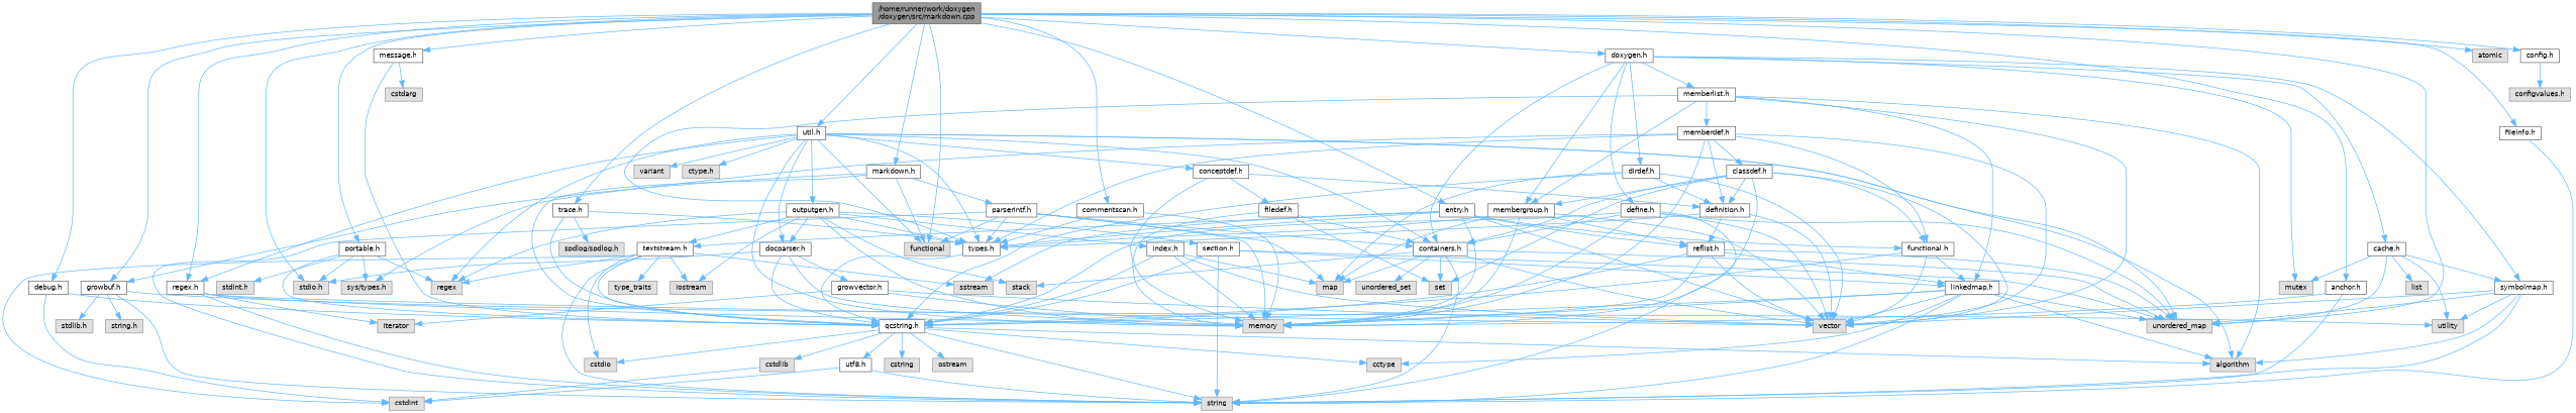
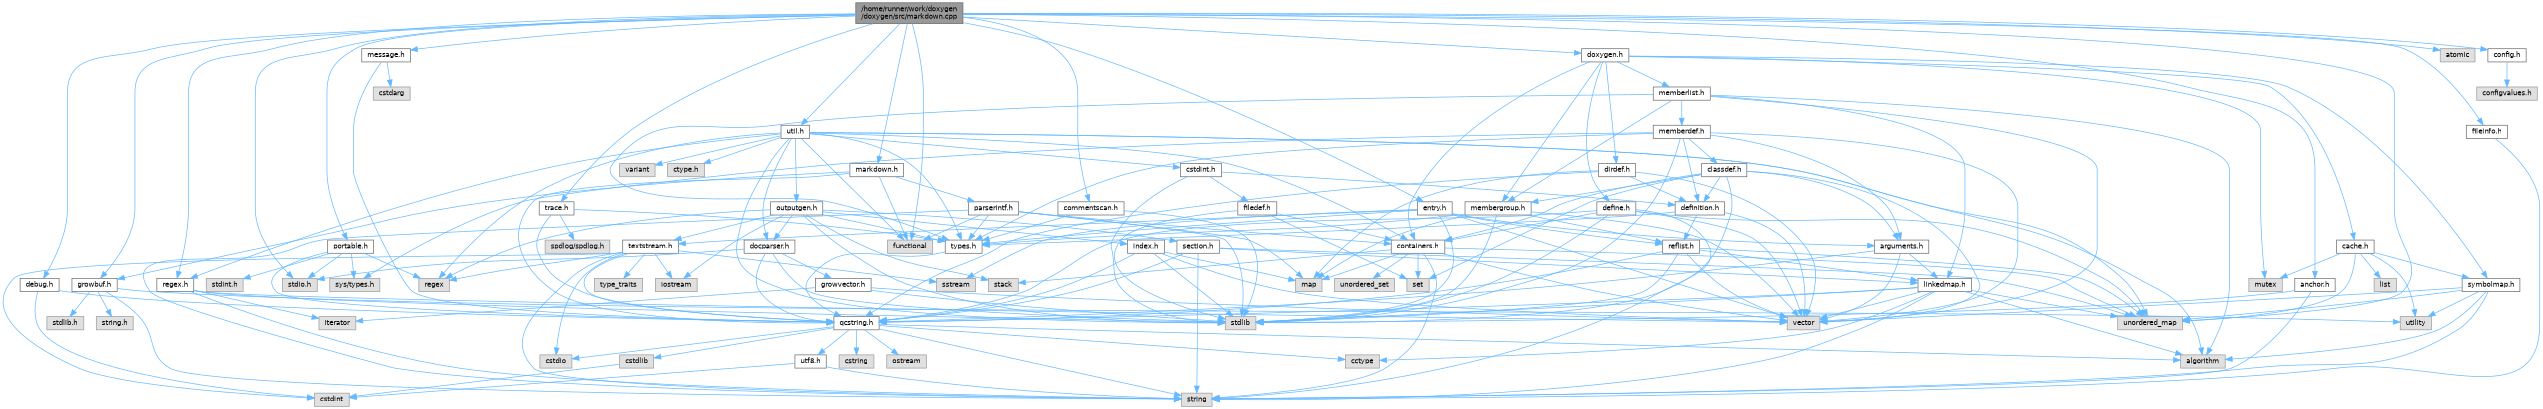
  digraph {
    node [color=grey40 fillcolor=white fontname=Helvetica fontsize=10 shape=box style=filled]
    edge [color=steelblue1 fontname=Helvetica fontsize=10 labelfontname=Helvetica labelfontsize=10 style=solid]
    n1 [color=gray40 fillcolor=grey60 fontcolor=black height=0.2 label="/home/runner/work/doxygen\l/doxygen/src/markdown.cpp" width=0.4]
    n2 [color=grey60 fillcolor="#E0E0E0" height=0.2 label="stdio.h" width=0.4]
    n3 [color=grey60 fillcolor="#E0E0E0" height=0.2 label=unordered_map width=0.4]
    n4 [color=grey60 fillcolor="#E0E0E0" height=0.2 label=functional width=0.4]
    n5 [color=grey60 fillcolor="#E0E0E0" height=0.2 label=atomic width=0.4]
    n6 [height=0.2 label="markdown.h" width=0.4]
    n7 [height=0.2 label="growbuf.h" width=0.4]
    n8 [height=0.2 label="debug.h" width=0.4]
    n9 [height=0.2 label="util.h" width=0.4]
    n10 [height=0.2 label="regex.h" width=0.4]
    n11 [height=0.2 label="doxygen.h" width=0.4]
    n12 [height=0.2 label="commentscan.h" width=0.4]
    n13 [height=0.2 label="entry.h" width=0.4]
    n14 [height=0.2 label="config.h" width=0.4]
    n15 [height=0.2 label="message.h" width=0.4]
    n16 [height=0.2 label="portable.h" width=0.4]
    n17 [height=0.2 label="fileinfo.h" width=0.4]
    n18 [height=0.2 label="trace.h" width=0.4]
    n19 [height=0.2 label="anchor.h" width=0.4]
    n20 [height=0.2 label="qcstring.h" width=0.4]
    n21 [height=0.2 label="parserintf.h" width=0.4]
    n22 [color=grey60 fillcolor="#E0E0E0" height=0.2 label=string width=0.4]
    n23 [color=grey60 fillcolor="#E0E0E0" height=0.2 label=utility width=0.4]
    n24 [color=grey60 fillcolor="#E0E0E0" height=0.2 label="stdlib.h" width=0.4]
    n25 [color=grey60 fillcolor="#E0E0E0" height=0.2 label="string.h" width=0.4]
    n26 [color=grey60 fillcolor="#E0E0E0" height=0.2 label=cstdint width=0.4]
    n27 [color=grey60 fillcolor="#E0E0E0" height=0.2 label=algorithm width=0.4]
-   n28 [color=grey60 fillcolor="#E0E0E0" height=0.2 label=memory width=0.4]
+   n28 [color=grey60 fillcolor="#E0E0E0" height=0.2 label=stdlib width=0.4]
    n29 [height=0.2 label="types.h" width=0.4]
    n30 [height=0.2 label="containers.h" width=0.4]
    n31 [color=grey60 fillcolor="#E0E0E0" height=0.2 label=regex width=0.4]
    n32 [color=grey60 fillcolor="#E0E0E0" height=0.2 label=variant width=0.4]
    n33 [color=grey60 fillcolor="#E0E0E0" height=0.2 label="ctype.h" width=0.4]
    n34 [height=0.2 label="docparser.h" width=0.4]
    n35 [height=0.2 label="outputgen.h" width=0.4]
-   n36 [height=0.2 label="conceptdef.h" width=0.4]
+   n36 [height=0.2 label="cstdint.h" width=0.4]
    n37 [color=grey60 fillcolor="#E0E0E0" height=0.2 label=vector width=0.4]
    n38 [color=grey60 fillcolor="#E0E0E0" height=0.2 label=iterator width=0.4]
    n39 [height=0.2 label="memberlist.h" width=0.4]
    n40 [height=0.2 label="membergroup.h" width=0.4]
    n41 [color=grey60 fillcolor="#E0E0E0" height=0.2 label=mutex width=0.4]
    n42 [height=0.2 label="dirdef.h" width=0.4]
    n43 [height=0.2 label="define.h" width=0.4]
    n44 [height=0.2 label="cache.h" width=0.4]
    n45 [height=0.2 label="symbolmap.h" width=0.4]
    n46 [height=0.2 label="textstream.h" width=0.4]
    n47 [color=grey60 fillcolor="#E0E0E0" height=0.2 label=sstream width=0.4]
    n48 [height=0.2 label="reflist.h" width=0.4]
-   n49 [height=0.2 label="functional.h" width=0.4]
+   n49 [height=0.2 label="arguments.h" width=0.4]
    n50 [color=grey60 fillcolor="#E0E0E0" height=0.2 label="configvalues.h" width=0.4]
    n51 [color=grey60 fillcolor="#E0E0E0" height=0.2 label=cstdarg width=0.4]
    n52 [color=grey60 fillcolor="#E0E0E0" height=0.2 label="sys/types.h" width=0.4]
    n53 [color=grey60 fillcolor="#E0E0E0" height=0.2 label="stdint.h" width=0.4]
    n54 [color=grey60 fillcolor="#E0E0E0" height=0.2 label="spdlog/spdlog.h" width=0.4]
    n55 [color=grey60 fillcolor="#E0E0E0" height=0.2 label=cctype width=0.4]
    n56 [color=grey60 fillcolor="#E0E0E0" height=0.2 label=cstring width=0.4]
    n57 [color=grey60 fillcolor="#E0E0E0" height=0.2 label=cstdio width=0.4]
    n58 [color=grey60 fillcolor="#E0E0E0" height=0.2 label=cstdlib width=0.4]
    n59 [color=grey60 fillcolor="#E0E0E0" height=0.2 label=ostream width=0.4]
    n60 [height=0.2 label="utf8.h" width=0.4]
    n61 [color=grey60 fillcolor="#E0E0E0" height=0.2 label=map width=0.4]
    n62 [color=grey60 fillcolor="#E0E0E0" height=0.2 label=set width=0.4]
    n63 [color=grey60 fillcolor="#E0E0E0" height=0.2 label=unordered_set width=0.4]
    n64 [color=grey60 fillcolor="#E0E0E0" height=0.2 label=stack width=0.4]
    n65 [height=0.2 label="growvector.h" width=0.4]
    n66 [color=grey60 fillcolor="#E0E0E0" height=0.2 label=iostream width=0.4]
    n67 [height=0.2 label="index.h" width=0.4]
    n68 [height=0.2 label="section.h" width=0.4]
    n69 [height=0.2 label="definition.h" width=0.4]
    n70 [height=0.2 label="filedef.h" width=0.4]
    n71 [height=0.2 label="linkedmap.h" width=0.4]
    n72 [color=grey60 fillcolor="#E0E0E0" height=0.2 label=type_traits width=0.4]
    n73 [height=0.2 label="memberdef.h" width=0.4]
    n74 [height=0.2 label="classdef.h" width=0.4]
    n75 [color=grey60 fillcolor="#E0E0E0" height=0.2 label=list width=0.4]
    n1 -> n2
    n1 -> n3
    n1 -> n4
    n1 -> n5
    n1 -> n6
    n1 -> n7
    n1 -> n8
    n1 -> n9
    n1 -> n10
    n1 -> n11
    n1 -> n12
    n1 -> n13
    n1 -> n14
    n1 -> n15
    n1 -> n16
    n1 -> n17
    n1 -> n18
    n1 -> n19
    n6 -> n4
    n6 -> n7
    n6 -> n20
    n6 -> n21
    n7 -> n22
    n7 -> n23
    n7 -> n24
    n7 -> n25
    n8 -> n20
    n8 -> n26
    n9 -> n3
    n9 -> n4
    n9 -> n10
    n9 -> n27
    n9 -> n28
    n9 -> n29
    n9 -> n30
    n9 -> n31
    n9 -> n32
    n9 -> n33
    n9 -> n34
    n9 -> n35
    n9 -> n36
    n10 -> n22
    n10 -> n28
    n10 -> n37
    n10 -> n38
    n11 -> n30
    n11 -> n39
    n11 -> n40
    n11 -> n41
    n11 -> n42
    n11 -> n43
    n11 -> n44
    n11 -> n45
    n12 -> n28
    n12 -> n29
    n13 -> n28
    n13 -> n29
    n13 -> n37
    n13 -> n46
    n13 -> n47
    n13 -> n48
    n13 -> n49
    n14 -> n50
    n15 -> n20
    n15 -> n51
    n16 -> n2
    n16 -> n20
    n16 -> n31
    n16 -> n52
    n16 -> n53
    n17 -> n22
    n18 -> n20
    n18 -> n29
    n18 -> n54
    n19 -> n22
    n19 -> n28
    n20 -> n22
    n20 -> n27
    n20 -> n55
    n20 -> n56
    n20 -> n57
    n20 -> n58
    n20 -> n59
    n20 -> n60
    n21 -> n4
    n21 -> n22
    n21 -> n28
    n21 -> n29
    n21 -> n30
    n21 -> n61
    n29 -> n20
    n30 -> n3
    n30 -> n22
    n30 -> n37
    n30 -> n61
    n30 -> n62
    n30 -> n63
    n30 -> n64
    n34 -> n2
    n34 -> n20
    n34 -> n28
    n34 -> n65
    n35 -> n28
    n35 -> n29
    n35 -> n31
    n35 -> n34
    n35 -> n46
    n35 -> n64
    n35 -> n66
    n35 -> n67
    n35 -> n68
    n36 -> n28
    n36 -> n69
    n36 -> n70
    n39 -> n27
    n39 -> n29
    n39 -> n37
    n39 -> n40
    n39 -> n71
    n39 -> n73
    n40 -> n28
    n40 -> n29
    n40 -> n37
    n40 -> n48
    n40 -> n61
    n42 -> n20
    n42 -> n37
    n42 -> n61
    n42 -> n69
    n43 -> n3
    n43 -> n20
    n43 -> n22
    n43 -> n28
    n43 -> n30
    n43 -> n37
    n44 -> n3
    n44 -> n23
    n44 -> n41
    n44 -> n45
    n44 -> n75
    n45 -> n3
    n45 -> n22
    n45 -> n23
    n45 -> n27
    n45 -> n37
    n46 -> n20
    n46 -> n22
    n46 -> n26
    n46 -> n31
    n46 -> n47
    n46 -> n57
    n46 -> n66
    n46 -> n72
    n48 -> n3
    n48 -> n20
    n48 -> n28
    n48 -> n37
    n48 -> n71
    n49 -> n20
    n49 -> n37
    n49 -> n71
    n58 -> n26
    n60 -> n22
    n60 -> n26
    n65 -> n28
    n65 -> n37
    n65 -> n38
    n67 -> n20
    n67 -> n28
    n67 -> n37
    n67 -> n61
    n68 -> n3
    n68 -> n20
    n68 -> n22
    n68 -> n71
    n69 -> n29
    n69 -> n37
    n69 -> n48
    n70 -> n28
    n70 -> n30
    n70 -> n62
    n71 -> n3
    n71 -> n20
    n71 -> n22
    n71 -> n27
    n71 -> n28
    n71 -> n37
    n71 -> n55
    n73 -> n28
    n73 -> n29
    n73 -> n37
    n73 -> n49
    n73 -> n52
    n73 -> n69
    n73 -> n74
    n74 -> n28
    n74 -> n30
    n74 -> n37
    n74 -> n40
    n74 -> n49
    n74 -> n62
    n74 -> n69
  }
